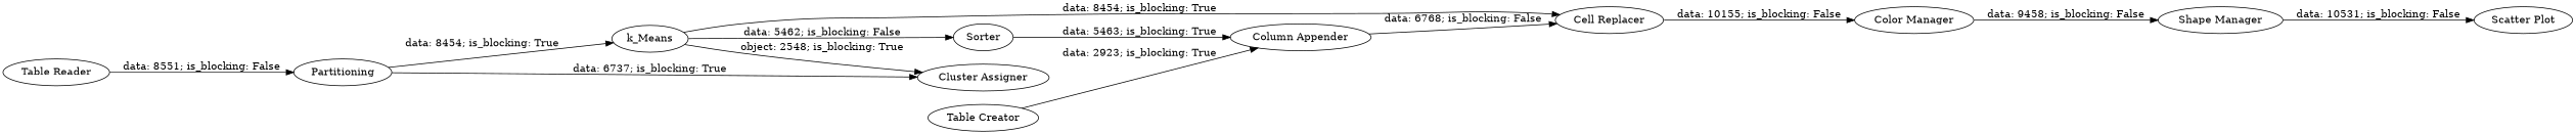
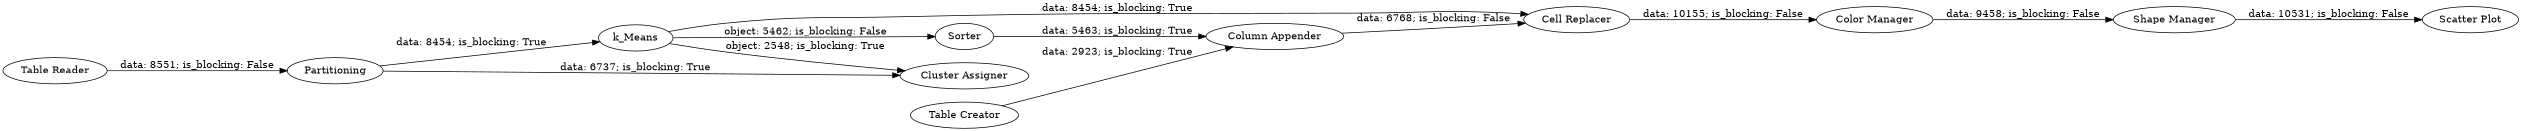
  digraph {
    rankdir=LR
    n1 [label="Table Reader"]
    n2 [label=Partitioning]
    n3 [label=k_Means]
    n4 [label="Cluster Assigner"]
    n5 [label="Cell Replacer"]
    n6 [label=Sorter]
    n7 [label="Color Manager"]
    n8 [label="Column Appender"]
    n9 [label="Shape Manager"]
    n10 [label="Table Creator"]
    n11 [label="Scatter Plot"]
    n1 -> n2 [label="data: 8551; is_blocking: False"]
    n2 -> n3 [label="data: 8454; is_blocking: True"]
    n2 -> n4 [label="data: 6737; is_blocking: True"]
    n3 -> n4 [label="object: 2548; is_blocking: True"]
    n3 -> n5 [label="data: 8454; is_blocking: True"]
-   n3 -> n6 [label="data: 5462; is_blocking: False"]
+   n3 -> n6 [label="object: 5462; is_blocking: False"]
    n5 -> n7 [label="data: 10155; is_blocking: False"]
    n6 -> n8 [label="data: 5463; is_blocking: True"]
    n7 -> n9 [label="data: 9458; is_blocking: False"]
    n8 -> n5 [label="data: 6768; is_blocking: False"]
    n9 -> n11 [label="data: 10531; is_blocking: False"]
    n10 -> n8 [label="data: 2923; is_blocking: True"]
  }
